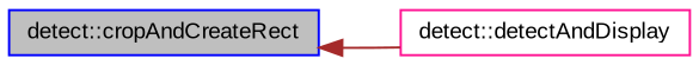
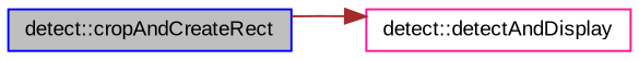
  digraph {
    rankdir=LR
    fontname="Liberation Sans"
    node [fontname="Liberation Sans" fontsize=10 shape=record style=filled]
    n1 [color=blue fillcolor=grey75 fontcolor=black height=0.2 label="detect::cropAndCreateRect" width=0.4]
    n2 [color=deeppink fillcolor=white height=0.2 label="detect::detectAndDisplay" width=0.4]
-   n1 -> n2 [color=brown dir=back fontname="Liberation Sans" fontsize=10 labelfontname=Helvetica labelfontsize=10 style=solid]
+   n2 -> n1 [color=brown dir=back fontname="Liberation Sans" fontsize=10 labelfontname=Helvetica labelfontsize=10 style=solid]
  }
